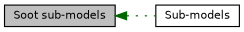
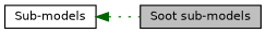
  digraph {
    rankdir=LR
    fontname="DejaVu Sans"
    node [color=black fontname="DejaVu Sans" fontsize=10 shape=record]
    n1 [fillcolor=grey75 fontcolor=black height=0.2 label="Soot sub-models" style=filled width=0.4]
    n2 [height=0.2 label="Sub-models" width=0.4]
-   n1 -> n2 [color=darkgreen dir=back fontname="DejaVu Sans" fontsize=10 labelfontname=Helvetica labelfontsize=10 shape=plaintext style=dotted]
+   n2 -> n1 [color=darkgreen dir=back fontname="DejaVu Sans" fontsize=10 labelfontname=Helvetica labelfontsize=10 shape=plaintext style=dotted]
  }
